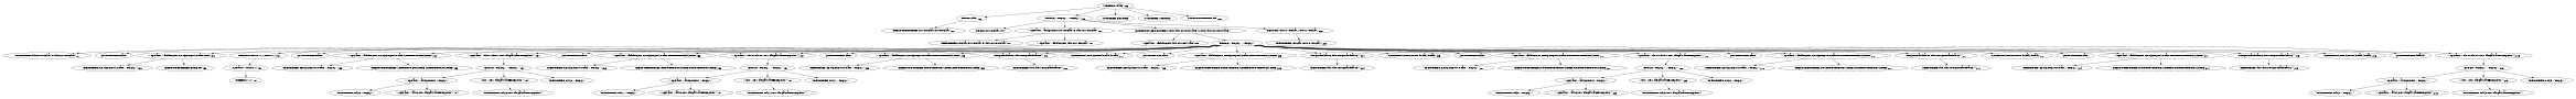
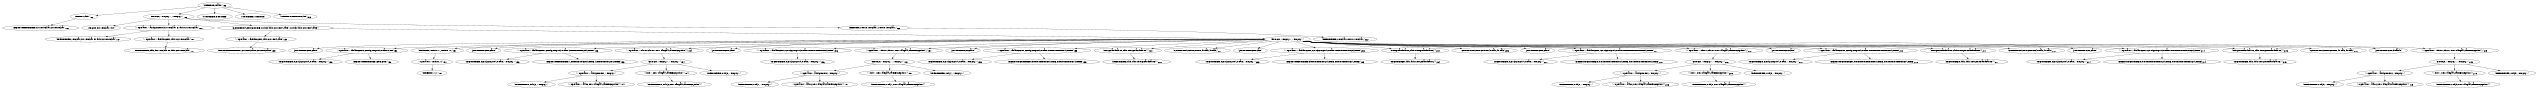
  digraph {
    n1 [label=<(METHOD,read0)<SUB>186</SUB>>]
    n2 [label=<(PARAM,this)<SUB>186</SUB>>]
    n3 [label=<(BLOCK,&lt;empty&gt;,&lt;empty&gt;)<SUB>186</SUB>>]
    n4 [label=<(MODIFIER,PRIVATE)>]
    n5 [label=<(MODIFIER,VIRTUAL)>]
    n6 [label=<(METHOD_RETURN,int)<SUB>186</SUB>>]
    n7 [label=<(FIELD_IDENTIFIER,currentChar,currentChar)<SUB>187</SUB>>]
    n8 [label=<(LOCAL,int retChar: int)>]
    n9 [label=<(&lt;operator&gt;.assignment,int retChar = this.currentChar)<SUB>187</SUB>>]
    n10 [label=<(CONTROL_STRUCTURE,switch(this.currentState),switch(this.currentState))>]
    n11 [label=<(RETURN,return retChar;,return retChar;)<SUB>222</SUB>>]
    n12 [label=<(IDENTIFIER,retChar,int retChar = this.currentChar)<SUB>187</SUB>>]
    n13 [label=<(&lt;operator&gt;.fieldAccess,this.currentChar)<SUB>187</SUB>>]
    n14 [label=<(&lt;operator&gt;.fieldAccess,this.currentState)<SUB>189</SUB>>]
    n15 [label=<(BLOCK,&lt;empty&gt;,&lt;empty&gt;)>]
    n16 [label=<(IDENTIFIER,retChar,return retChar;)<SUB>222</SUB>>]
    n17 [label=<(IDENTIFIER,this,int retChar = this.currentChar)<SUB>187</SUB>>]
+   n18 [label=<(FIELD_IDENTIFIER,currentState,currentState)<SUB>189</SUB>>]
    n19 [label=<(JUMP_TARGET,case)>]
    n20 [label=<(&lt;operator&gt;.fieldAccess,CBZip2InputStream.EOF)<SUB>190</SUB>>]
    n21 [label=<(RETURN,return -1;,return -1;)<SUB>191</SUB>>]
    n22 [label=<(JUMP_TARGET,case)>]
    n23 [label=<(&lt;operator&gt;.fieldAccess,CBZip2InputStream.START_BLOCK_STATE)<SUB>103</SUB>>]
    n24 [label=<(&lt;operator&gt;.throw,throw new IllegalStateException();)<SUB>194</SUB>>]
    n25 [label=<(JUMP_TARGET,case)>]
    n26 [label=<(&lt;operator&gt;.fieldAccess,CBZip2InputStream.RAND_PART_A_STATE)<SUB>196</SUB>>]
    n27 [label=<(&lt;operator&gt;.throw,throw new IllegalStateException();)<SUB>197</SUB>>]
    n28 [label=<(JUMP_TARGET,case)>]
    n29 [label=<(&lt;operator&gt;.fieldAccess,CBZip2InputStream.RAND_PART_B_STATE)<SUB>199</SUB>>]
    n30 [label=<(setupRandPartB,this.setupRandPartB())<SUB>400</SUB>>]
    n31 [label=<(CONTROL_STRUCTURE,break;,break;)<SUB>201</SUB>>]
    n32 [label=<(JUMP_TARGET,case)>]
    n33 [label=<(&lt;operator&gt;.fieldAccess,CBZip2InputStream.RAND_PART_C_STATE)<SUB>203</SUB>>]
    n34 [label=<(setupRandPartC,this.setupRandPartC())<SUB>204</SUB>>]
    n35 [label=<(CONTROL_STRUCTURE,break;,break;)<SUB>205</SUB>>]
    n36 [label=<(JUMP_TARGET,case)>]
    n37 [label=<(&lt;operator&gt;.fieldAccess,CBZip2InputStream.NO_RAND_PART_A_STATE)<SUB>207</SUB>>]
    n38 [label=<(&lt;operator&gt;.throw,throw new IllegalStateException();)<SUB>208</SUB>>]
    n39 [label=<(JUMP_TARGET,case)>]
    n40 [label=<(&lt;operator&gt;.fieldAccess,CBZip2InputStream.NO_RAND_PART_B_STATE)<SUB>210</SUB>>]
    n41 [label=<(setupNoRandPartB,this.setupNoRandPartB())<SUB>211</SUB>>]
    n42 [label=<(CONTROL_STRUCTURE,break;,break;)<SUB>212</SUB>>]
    n43 [label=<(JUMP_TARGET,case)>]
    n44 [label=<(&lt;operator&gt;.fieldAccess,CBZip2InputStream.NO_RAND_PART_C_STATE)<SUB>214</SUB>>]
    n45 [label=<(setupNoRandPartC,this.setupNoRandPartC())<SUB>215</SUB>>]
    n46 [label=<(CONTROL_STRUCTURE,break;,break;)<SUB>216</SUB>>]
    n47 [label=<(JUMP_TARGET,default)>]
    n48 [label=<(&lt;operator&gt;.throw,throw new IllegalStateException();)<SUB>219</SUB>>]
    n49 [label=<(IDENTIFIER,CBZip2InputStream,&lt;empty&gt;)<SUB>190</SUB>>]
    n50 [label=<(FIELD_IDENTIFIER,EOF,EOF)<SUB>190</SUB>>]
    n51 [label=<(&lt;operator&gt;.minus,-1)<SUB>191</SUB>>]
    n52 [label=<(IDENTIFIER,CBZip2InputStream,&lt;empty&gt;)<SUB>193</SUB>>]
    n53 [label=<(FIELD_IDENTIFIER,START_BLOCK_STATE,START_BLOCK_STATE)<SUB>193</SUB>>]
    n54 [label=<(BLOCK,&lt;empty&gt;,&lt;empty&gt;)<SUB>194</SUB>>]
    n55 [label=<(IDENTIFIER,CBZip2InputStream,&lt;empty&gt;)<SUB>196</SUB>>]
-   n56 [label=<(FIELD_IDENTIFIER,RAND_PART_A_STATE,RAND_PART_A_STATE)<SUB>196</SUB>>]
    n57 [label=<(BLOCK,&lt;empty&gt;,&lt;empty&gt;)<SUB>197</SUB>>]
    n58 [label=<(IDENTIFIER,CBZip2InputStream,&lt;empty&gt;)<SUB>199</SUB>>]
    n59 [label=<(FIELD_IDENTIFIER,RAND_PART_B_STATE,RAND_PART_B_STATE)<SUB>199</SUB>>]
    n60 [label=<(IDENTIFIER,this,this.setupRandPartB())<SUB>200</SUB>>]
    n61 [label=<(IDENTIFIER,CBZip2InputStream,&lt;empty&gt;)<SUB>203</SUB>>]
    n62 [label=<(FIELD_IDENTIFIER,RAND_PART_C_STATE,RAND_PART_C_STATE)<SUB>203</SUB>>]
    n63 [label=<(IDENTIFIER,this,this.setupRandPartC())<SUB>204</SUB>>]
    n64 [label=<(IDENTIFIER,CBZip2InputStream,&lt;empty&gt;)<SUB>207</SUB>>]
    n65 [label=<(FIELD_IDENTIFIER,NO_RAND_PART_A_STATE,NO_RAND_PART_A_STATE)<SUB>207</SUB>>]
    n66 [label=<(BLOCK,&lt;empty&gt;,&lt;empty&gt;)<SUB>208</SUB>>]
    n67 [label=<(IDENTIFIER,CBZip2InputStream,&lt;empty&gt;)<SUB>210</SUB>>]
    n68 [label=<(FIELD_IDENTIFIER,NO_RAND_PART_B_STATE,NO_RAND_PART_B_STATE)<SUB>210</SUB>>]
    n69 [label=<(IDENTIFIER,this,this.setupNoRandPartB())<SUB>211</SUB>>]
    n70 [label=<(IDENTIFIER,CBZip2InputStream,&lt;empty&gt;)<SUB>214</SUB>>]
    n71 [label=<(FIELD_IDENTIFIER,NO_RAND_PART_C_STATE,NO_RAND_PART_C_STATE)<SUB>214</SUB>>]
    n72 [label=<(IDENTIFIER,this,this.setupNoRandPartC())<SUB>215</SUB>>]
    n73 [label=<(BLOCK,&lt;empty&gt;,&lt;empty&gt;)<SUB>219</SUB>>]
    n74 [label=<(LITERAL,1,-1)<SUB>191</SUB>>]
    n75 [label=<(&lt;operator&gt;.assignment,&lt;empty&gt;)>]
    n76 [label=<(&lt;init&gt;,new IllegalStateException())<SUB>194</SUB>>]
    n77 [label=<(IDENTIFIER,$obj6,&lt;empty&gt;)>]
    n78 [label=<(IDENTIFIER,$obj6,&lt;empty&gt;)>]
    n79 [label=<(&lt;operator&gt;.alloc,new IllegalStateException())<SUB>194</SUB>>]
    n80 [label=<(IDENTIFIER,$obj6,new IllegalStateException())>]
    n81 [label=<(&lt;operator&gt;.assignment,&lt;empty&gt;)>]
    n82 [label=<(&lt;init&gt;,new IllegalStateException())<SUB>197</SUB>>]
    n83 [label=<(IDENTIFIER,$obj7,&lt;empty&gt;)>]
    n84 [label=<(IDENTIFIER,$obj7,&lt;empty&gt;)>]
    n85 [label=<(&lt;operator&gt;.alloc,new IllegalStateException())<SUB>197</SUB>>]
    n86 [label=<(IDENTIFIER,$obj7,new IllegalStateException())>]
    n87 [label=<(&lt;operator&gt;.assignment,&lt;empty&gt;)>]
    n88 [label=<(&lt;init&gt;,new IllegalStateException())<SUB>208</SUB>>]
    n89 [label=<(IDENTIFIER,$obj8,&lt;empty&gt;)>]
    n90 [label=<(IDENTIFIER,$obj8,&lt;empty&gt;)>]
    n91 [label=<(&lt;operator&gt;.alloc,new IllegalStateException())<SUB>208</SUB>>]
    n92 [label=<(IDENTIFIER,$obj8,new IllegalStateException())>]
    n93 [label=<(&lt;operator&gt;.assignment,&lt;empty&gt;)>]
    n94 [label=<(&lt;init&gt;,new IllegalStateException())<SUB>219</SUB>>]
    n95 [label=<(IDENTIFIER,$obj9,&lt;empty&gt;)>]
    n96 [label=<(IDENTIFIER,$obj9,&lt;empty&gt;)>]
    n97 [label=<(&lt;operator&gt;.alloc,new IllegalStateException())<SUB>219</SUB>>]
    n98 [label=<(IDENTIFIER,$obj9,new IllegalStateException())>]
    n1 -> n2
    n1 -> n3
    n1 -> n4
    n1 -> n5
    n1 -> n6
    n2 -> n7
    n3 -> n8
    n3 -> n9
    n3 -> n10
    n3 -> n11
    n9 -> n12
    n9 -> n13
    n10 -> n14
    n10 -> n15
    n11 -> n16
    n13 -> n17
+   n14 -> n18
    n15 -> n19
    n15 -> n20
    n15 -> n21
    n15 -> n22
    n15 -> n23
    n15 -> n24
    n15 -> n25
    n15 -> n26
    n15 -> n27
    n15 -> n28
    n15 -> n29
    n15 -> n30
    n15 -> n31
    n15 -> n32
    n15 -> n33
    n15 -> n34
    n15 -> n35
    n15 -> n36
    n15 -> n37
    n15 -> n38
    n15 -> n39
    n15 -> n40
    n15 -> n41
    n15 -> n42
    n15 -> n43
    n15 -> n44
    n15 -> n45
    n15 -> n46
    n15 -> n47
    n15 -> n48
    n20 -> n49
    n20 -> n50
    n21 -> n51
    n23 -> n52
    n23 -> n53
    n24 -> n54
    n26 -> n55
-   n26 -> n56
    n27 -> n57
    n29 -> n58
    n29 -> n59
    n30 -> n60
    n33 -> n61
    n33 -> n62
    n34 -> n63
    n37 -> n64
    n37 -> n65
    n38 -> n66
    n40 -> n67
    n40 -> n68
    n41 -> n69
    n44 -> n70
    n44 -> n71
    n45 -> n72
    n48 -> n73
    n51 -> n74
    n54 -> n75
    n54 -> n76
    n54 -> n77
    n57 -> n81
    n57 -> n82
    n57 -> n83
    n66 -> n87
    n66 -> n88
    n66 -> n89
    n73 -> n93
    n73 -> n94
    n73 -> n95
    n75 -> n78
    n75 -> n79
    n76 -> n80
    n81 -> n84
    n81 -> n85
    n82 -> n86
    n87 -> n90
    n87 -> n91
    n88 -> n92
    n93 -> n96
    n93 -> n97
    n94 -> n98
  }
